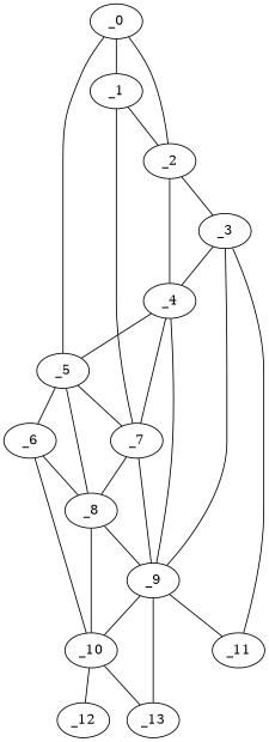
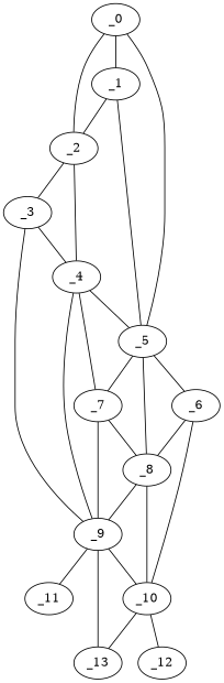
  graph {
    fontname="DejaVu Serif"
    node [fontname="DejaVu Serif" x=15 y=47]
    edge [fontname="DejaVu Serif" valence=2]
    _0 [x=6]
    _1 [y=55]
    _2 [y=63]
    _5 [x=29 y=40]
    _4 [x=26 y=55]
    _3 [x=25 y=69]
    _6 [x=31 y=30]
    _7 [x=32 y=48]
    _8 [x=40]
    _10 [x=76 y=22]
    _9 [x=40 y=63]
    _11 [x=111 y=98]
    _13 [x=125 y=61]
    _12 [x=125 y=31]
    _0 -- _1
    _0 -- _2 [valence=1]
    _0 -- _5
    _1 -- _2 [valence=1]
-   _1 -- _7 [valence=1]
+   _1 -- _5 [valence=1]
    _2 -- _4
    _2 -- _3 [valence=1]
    _5 -- _6
    _5 -- _7
    _5 -- _8 [valence=1]
    _4 -- _5
    _4 -- _7
    _4 -- _9 [valence=1]
    _3 -- _4 [valence=1]
    _3 -- _9
-   _3 -- _11 [valence=1]
    _6 -- _8
    _6 -- _10 [valence=1]
    _7 -- _8
    _7 -- _9
    _8 -- _10
    _8 -- _9
    _10 -- _13 [valence=1]
    _10 -- _12 [valence=1]
    _9 -- _10
    _9 -- _11
    _9 -- _13
  }
